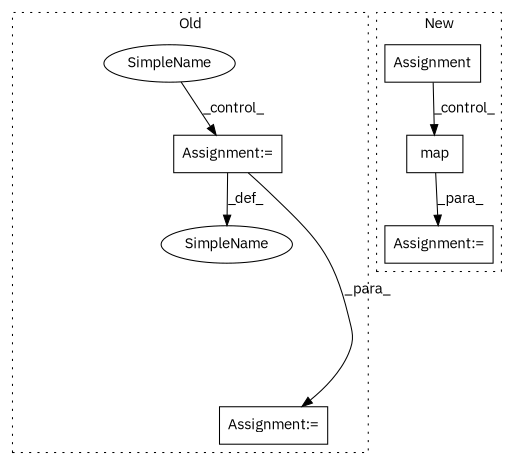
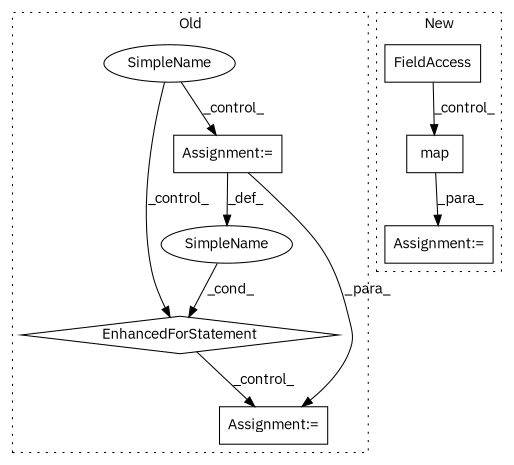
  digraph {
    fontname="IBM Plex Sans"
    node [a=7 fontname="IBM Plex Sans" l="57,2" s="1784,1874" shape=box]
    edge [fontname="IBM Plex Sans"]
+   n1 [a=70 label=EnhancedForStatement shape=diamond]
    n2 [label="Assignment:="]
    n3 [l=1 label="Assignment:=" s=1887]
    n4 [a=42 l=3 label=SimpleName s=1845 shape=ellipse]
    n5 [a=42 label=SimpleName shape=ellipse l="" s=""]
    n6 [a=32 l="4,1" label=map s="1905,1933"]
    n7 [l=1 label="Assignment:=" s=1904]
-   n8 [a=22 l=7 label=Assignment s=1909]
+   n8 [a=22 l=7 label=FieldAccess s=1909]
    subgraph cluster_1 {
      label=Old
      style=dotted
+     n1
      n2
      n3
      n4
      n5
    }
    subgraph cluster_2 {
      label=New
      style=dotted
      n6
      n7
      n8
    }
+   n1 -> n3 [label=_control_]
    n2 -> n3 [label=_para_]
    n2 -> n4 [label=_def_]
+   n4 -> n1 [label=_cond_]
+   n5 -> n1 [label=_control_]
    n5 -> n2 [label=_control_]
    n6 -> n7 [label=_para_]
    n8 -> n6 [label=_control_]
  }
